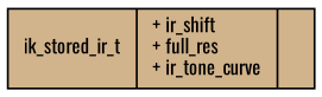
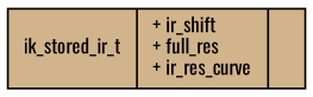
  digraph {
    rankdir=LR
    fontname=Oswald
-   n1 [color=black fillcolor=tan fontcolor=black fontname=Oswald fontsize=10 height=0.2 label="{ik_stored_ir_t\n|+ ir_shift\l+ full_res\l+ ir_tone_curve\l|}" shape=record style=filled width=0.4]
+   n1 [color=black fillcolor=tan fontcolor=black fontname=Oswald fontsize=10 height=0.2 label="{ik_stored_ir_t\n|+ ir_shift\l+ full_res\l+ ir_res_curve\l|}" shape=record style=filled width=0.4]
  }
